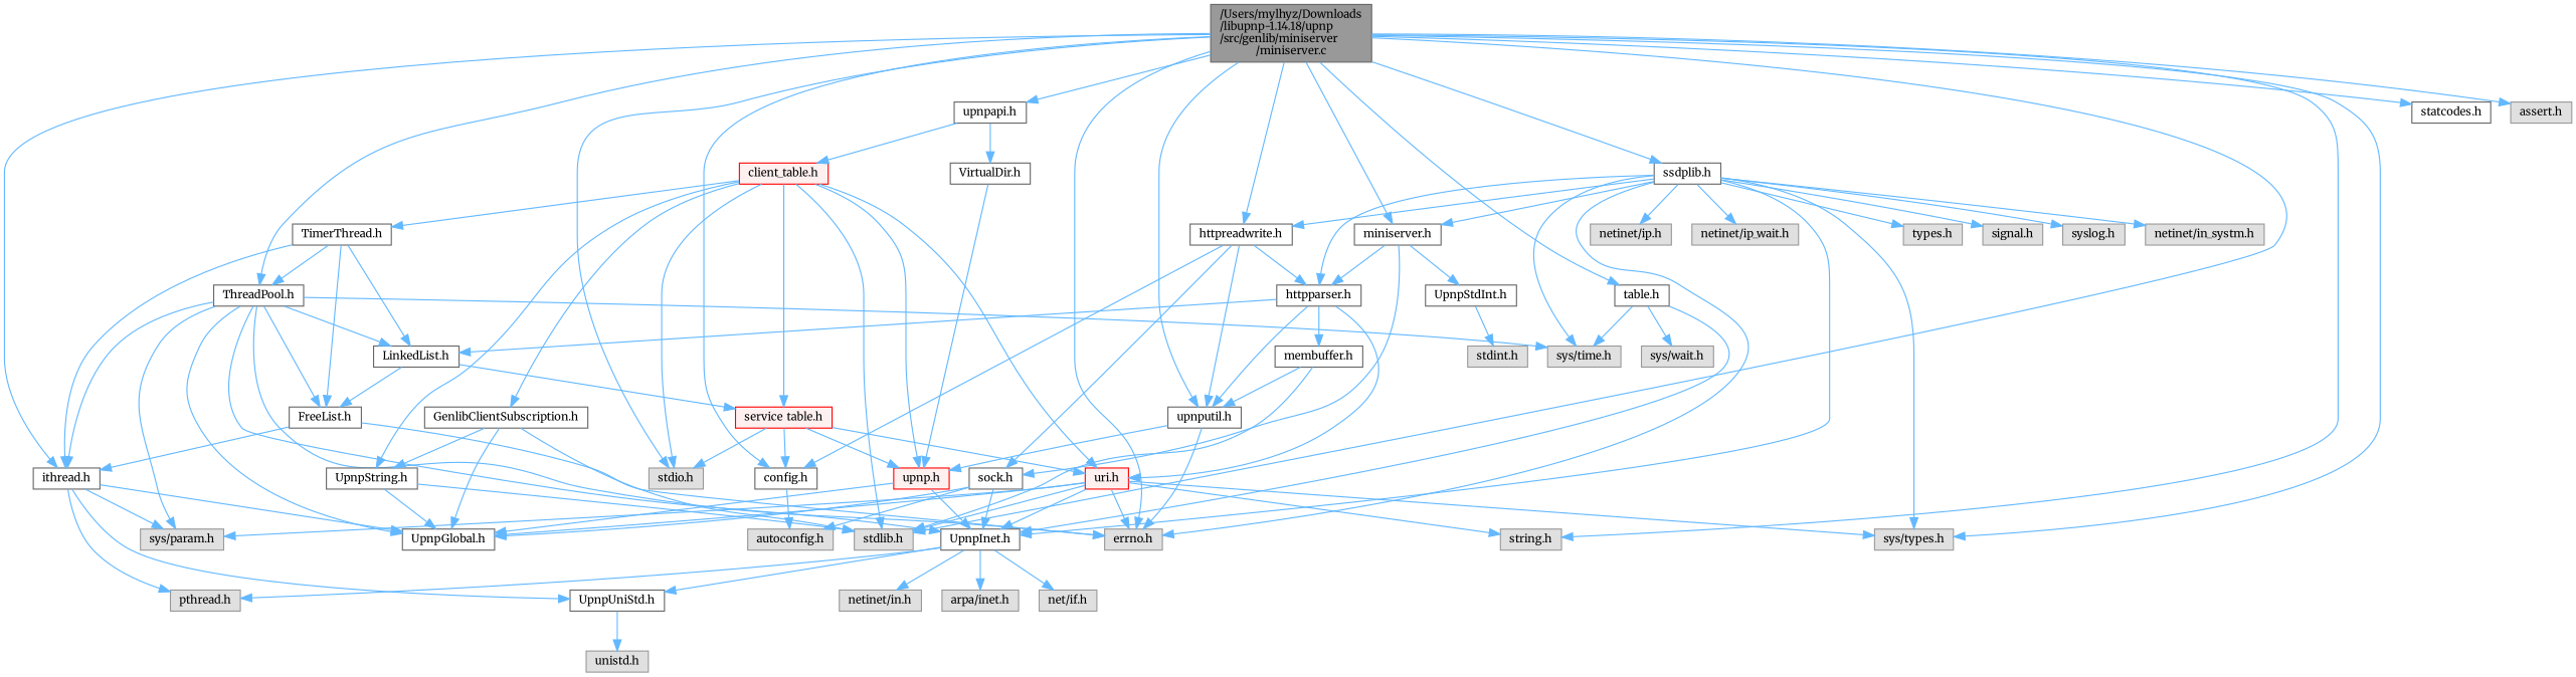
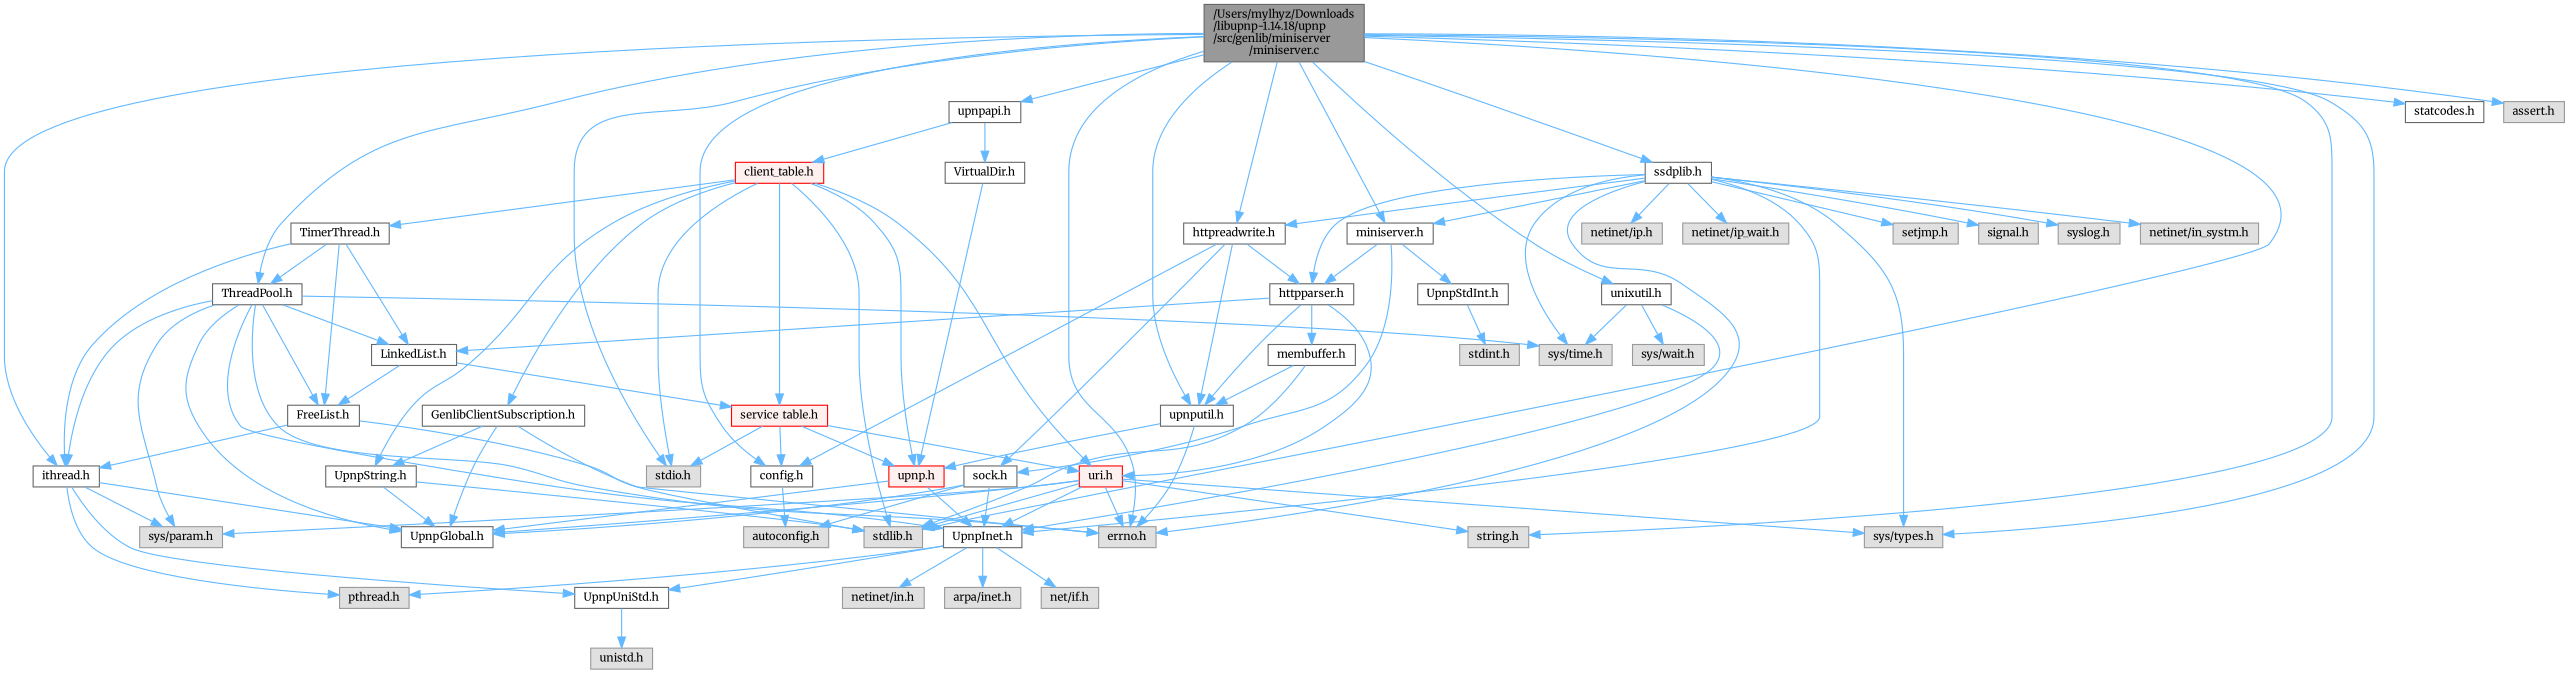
  digraph {
    fontname=Merriweather
    node [color=grey40 fillcolor=white fontname=Merriweather fontsize=10 shape=box style=filled]
    edge [color=steelblue1 fontname=Merriweather fontsize=10 labelfontname=Helvetica labelfontsize=10 style=solid]
    n1 [color=gray40 fillcolor=grey60 fontcolor=black height=0.2 label="/Users/mylhyz/Downloads\l/libupnp-1.14.18/upnp\l/src/genlib/miniserver\l/miniserver.c" width=0.4]
    n2 [height=0.2 label="config.h" width=0.4]
    n3 [height=0.2 label="miniserver.h" width=0.4]
    n4 [height=0.2 label="ithread.h" width=0.4]
    n5 [color=grey60 fillcolor="#E0E0E0" height=0.2 label="errno.h" width=0.4]
    n6 [height=0.2 label="upnputil.h" width=0.4]
    n7 [color=grey60 fillcolor="#E0E0E0" height=0.2 label="stdlib.h" width=0.4]
    n8 [color=grey60 fillcolor="#E0E0E0" height=0.2 label="string.h" width=0.4]
    n9 [color=grey60 fillcolor="#E0E0E0" height=0.2 label="sys/types.h" width=0.4]
    n10 [height=0.2 label="ThreadPool.h" width=0.4]
    n11 [height=0.2 label="httpreadwrite.h" width=0.4]
    n12 [height=0.2 label="ssdplib.h" width=0.4]
    n13 [height=0.2 label="statcodes.h" width=0.4]
-   n14 [height=0.2 label="table.h" width=0.4]
+   n14 [height=0.2 label="unixutil.h" width=0.4]
    n15 [height=0.2 label="upnpapi.h" width=0.4]
    n16 [color=grey60 fillcolor="#E0E0E0" height=0.2 label="stdio.h" width=0.4]
    n17 [color=grey60 fillcolor="#E0E0E0" height=0.2 label="assert.h" width=0.4]
    n18 [color=grey60 fillcolor="#E0E0E0" height=0.2 label="autoconfig.h" width=0.4]
    n19 [height=0.2 label="UpnpStdInt.h" width=0.4]
    n20 [height=0.2 label="httpparser.h" width=0.4]
    n21 [height=0.2 label="sock.h" width=0.4]
    n22 [color=grey60 fillcolor="#E0E0E0" height=0.2 label="sys/param.h" width=0.4]
    n23 [height=0.2 label="UpnpGlobal.h" width=0.4]
    n24 [height=0.2 label="UpnpUniStd.h" width=0.4]
    n25 [color=grey60 fillcolor="#E0E0E0" height=0.2 label="pthread.h" width=0.4]
    n26 [color=red fillcolor="#FFF0F0" height=0.2 label="upnp.h" width=0.4]
    n27 [height=0.2 label="LinkedList.h" width=0.4]
    n28 [height=0.2 label="FreeList.h" width=0.4]
    n29 [height=0.2 label="UpnpInet.h" width=0.4]
    n30 [color=grey60 fillcolor="#E0E0E0" height=0.2 label="sys/time.h" width=0.4]
-   n31 [color=grey60 fillcolor="#E0E0E0" height=0.2 label="types.h" width=0.4]
+   n31 [color=grey60 fillcolor="#E0E0E0" height=0.2 label="setjmp.h" width=0.4]
    n32 [color=grey60 fillcolor="#E0E0E0" height=0.2 label="signal.h" width=0.4]
    n33 [color=grey60 fillcolor="#E0E0E0" height=0.2 label="syslog.h" width=0.4]
    n34 [color=grey60 fillcolor="#E0E0E0" height=0.2 label="netinet/in_systm.h" width=0.4]
    n35 [color=grey60 fillcolor="#E0E0E0" height=0.2 label="netinet/ip.h" width=0.4]
    n36 [color=grey60 fillcolor="#E0E0E0" height=0.2 label="netinet/ip_wait.h" width=0.4]
    n37 [color=grey60 fillcolor="#E0E0E0" height=0.2 label="sys/wait.h" width=0.4]
    n38 [height=0.2 label="VirtualDir.h" width=0.4]
    n39 [color=red fillcolor="#FFF0F0" height=0.2 label="client_table.h" width=0.4]
    n40 [color=grey60 fillcolor="#E0E0E0" height=0.2 label="stdint.h" width=0.4]
    n41 [height=0.2 label="membuffer.h" width=0.4]
    n42 [color=red fillcolor="#FFF0F0" height=0.2 label="uri.h" width=0.4]
    n43 [color=red fillcolor="#FFF0F0" height=0.2 label="service_table.h" width=0.4]
    n44 [color=grey60 fillcolor="#E0E0E0" height=0.2 label="unistd.h" width=0.4]
    n45 [color=grey60 fillcolor="#E0E0E0" height=0.2 label="arpa/inet.h" width=0.4]
    n46 [color=grey60 fillcolor="#E0E0E0" height=0.2 label="net/if.h" width=0.4]
    n47 [color=grey60 fillcolor="#E0E0E0" height=0.2 label="netinet/in.h" width=0.4]
    n48 [height=0.2 label="GenlibClientSubscription.h" width=0.4]
    n49 [height=0.2 label="UpnpString.h" width=0.4]
    n50 [height=0.2 label="TimerThread.h" width=0.4]
    n1 -> n2
    n1 -> n3
    n1 -> n4
    n1 -> n5
    n1 -> n6
    n1 -> n7
    n1 -> n8
    n1 -> n9
    n1 -> n10
    n1 -> n11
    n1 -> n12
    n1 -> n13
    n1 -> n14
    n1 -> n15
    n1 -> n16
    n1 -> n17
    n2 -> n18
    n3 -> n19
    n3 -> n20
    n3 -> n21
    n4 -> n22
    n4 -> n23
    n4 -> n24
    n4 -> n25
    n6 -> n5
    n6 -> n26
    n10 -> n4
    n10 -> n5
    n10 -> n22
    n10 -> n23
    n10 -> n27
    n10 -> n28
    n10 -> n29
    n10 -> n30
    n11 -> n2
    n11 -> n6
    n11 -> n20
    n11 -> n21
    n12 -> n3
    n12 -> n5
    n12 -> n9
    n12 -> n11
    n12 -> n20
    n12 -> n29
    n12 -> n30
    n12 -> n31
    n12 -> n32
    n12 -> n33
    n12 -> n34
    n12 -> n35
    n12 -> n36
    n14 -> n29
    n14 -> n30
    n14 -> n37
    n15 -> n38
    n15 -> n39
    n19 -> n40
    n20 -> n6
    n20 -> n27
    n20 -> n41
    n20 -> n42
    n21 -> n18
    n21 -> n23
    n21 -> n29
    n24 -> n44
    n26 -> n23
    n26 -> n29
    n27 -> n28
    n27 -> n43
    n28 -> n4
    n28 -> n5
    n29 -> n24
    n29 -> n25
    n29 -> n45
    n29 -> n46
    n29 -> n47
    n38 -> n26
    n39 -> n7
    n39 -> n16
    n39 -> n26
    n39 -> n42
    n39 -> n43
    n39 -> n48
    n39 -> n49
    n39 -> n50
    n41 -> n6
    n41 -> n7
    n42 -> n5
    n42 -> n7
    n42 -> n8
    n42 -> n9
    n42 -> n22
    n42 -> n23
    n42 -> n29
    n43 -> n2
    n43 -> n16
    n43 -> n26
    n43 -> n42
    n48 -> n7
    n48 -> n23
    n48 -> n49
    n49 -> n7
    n49 -> n23
    n50 -> n4
    n50 -> n10
    n50 -> n27
    n50 -> n28
  }
